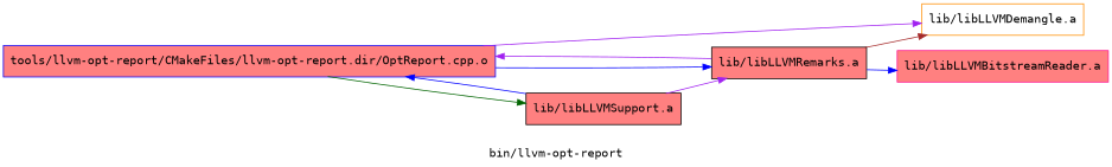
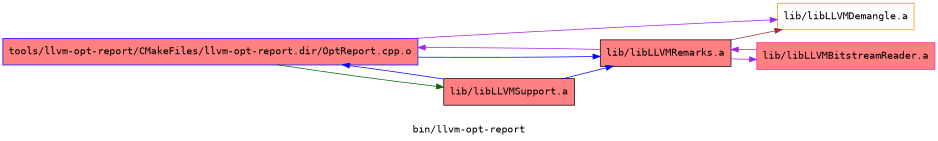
  digraph {
    fontname="DejaVu Sans Mono"
    label="bin/llvm-opt-report"
    rankdir=LR
    node [color=black fillcolor="1.000000 0.5 1" fontname="DejaVu Sans Mono" shape=record style=filled]
    edge [color=purple fontname="DejaVu Sans Mono"]
    n1 [color=blue label="{tools/llvm-opt-report/CMakeFiles/llvm-opt-report.dir/OptReport.cpp.o}"]
    n2 [color=darkorange label="{lib/libLLVMDemangle.a}" fillcolor="" style=""]
    n3 [label="{lib/libLLVMRemarks.a}"]
    n4 [label="{lib/libLLVMSupport.a}"]
    n5 [color=deeppink label="{lib/libLLVMBitstreamReader.a}"]
    n1 -> n2
    n1 -> n3 [color=blue]
    n1 -> n4 [color=darkgreen]
    n3 -> n1
    n3 -> n2 [color=brown]
-   n3 -> n5 [color=blue]
+   n3 -> n5
    n4 -> n1 [color=blue]
-   n4 -> n3
+   n4 -> n3 [color=blue]
+   n5 -> n3
  }
